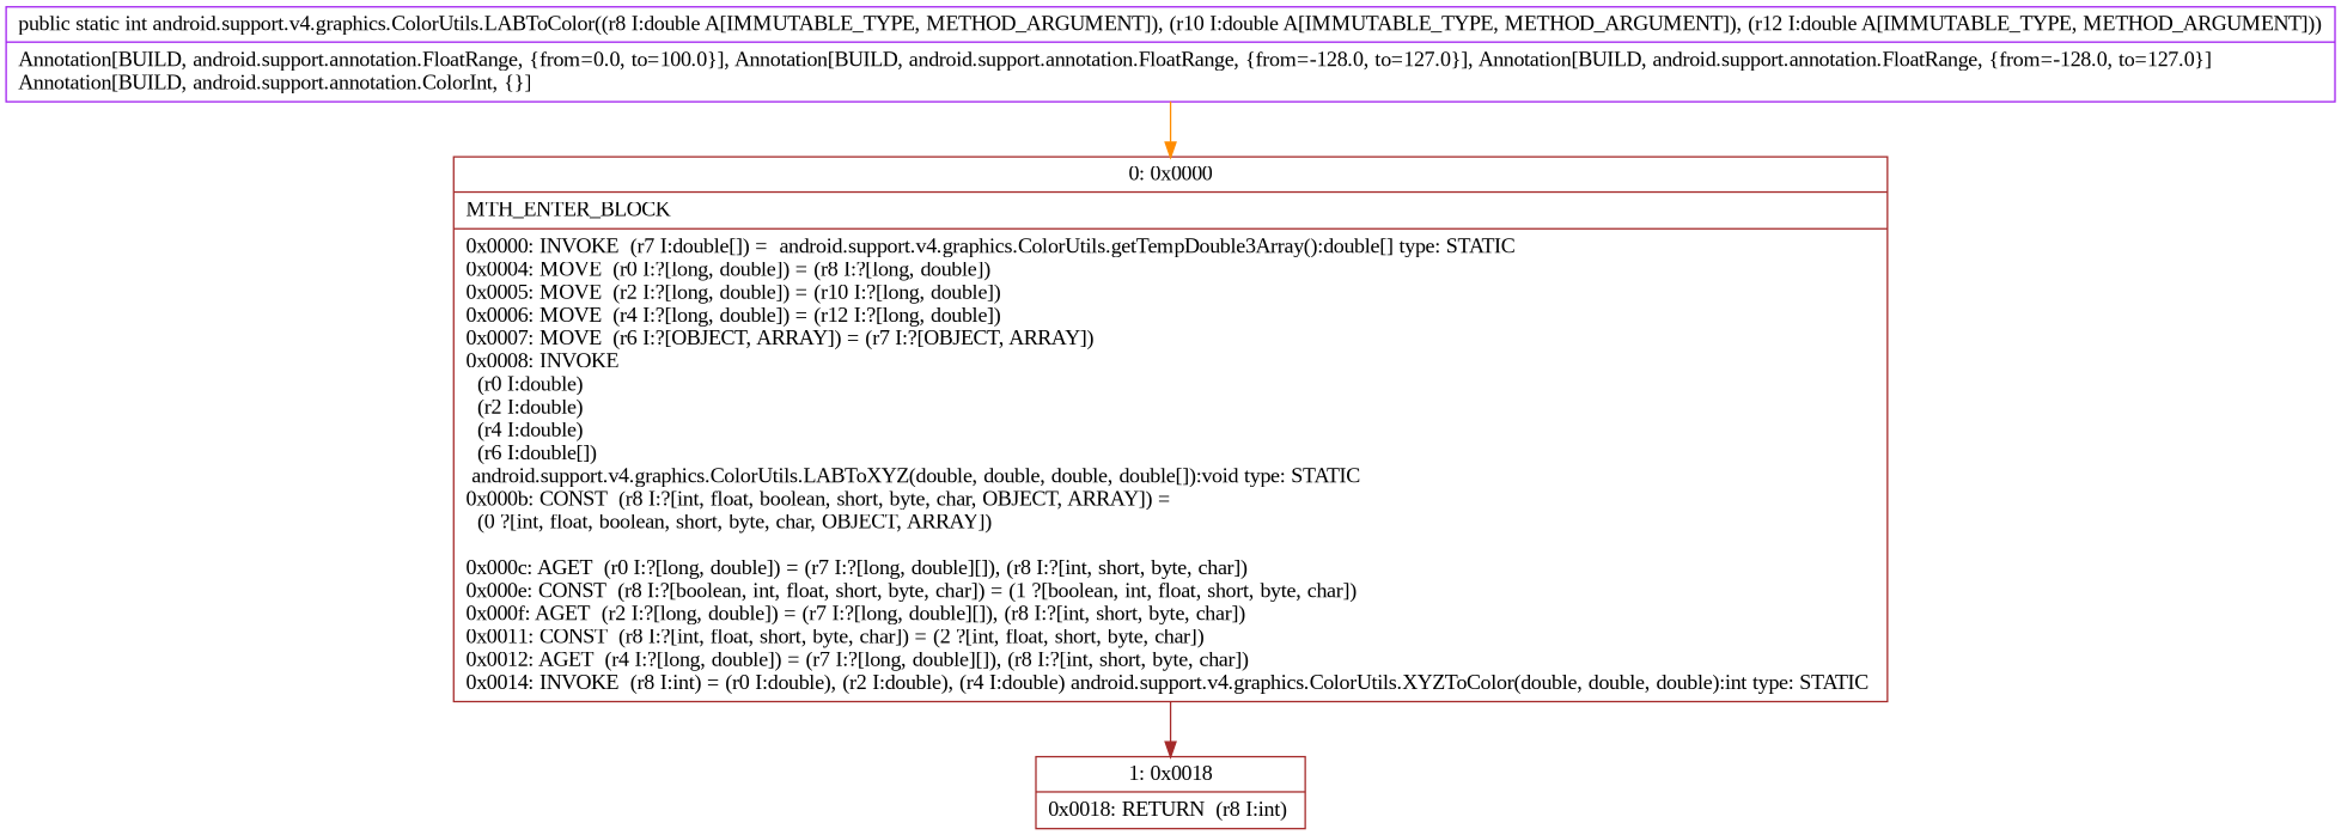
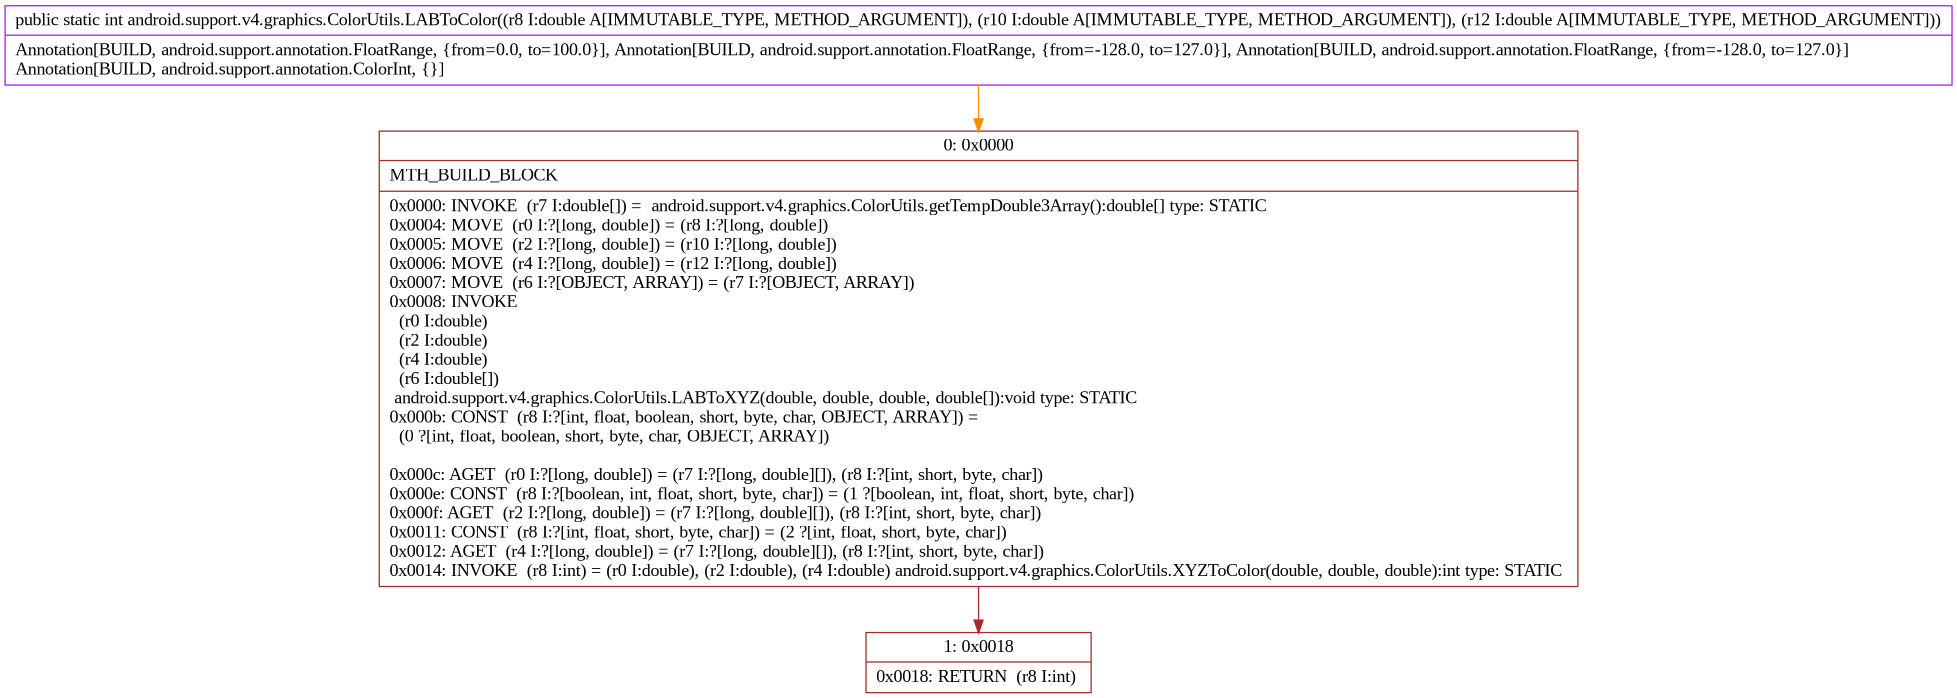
  digraph {
    fontname="Liberation Serif"
    node [shape=record color=brown fontname="Liberation Serif"]
    edge [fontname="Liberation Serif"]
-   n1 [label="{0\:\ 0x0000|MTH_ENTER_BLOCK\l|0x0000: INVOKE  (r7 I:double[]) =  android.support.v4.graphics.ColorUtils.getTempDouble3Array():double[] type: STATIC \l0x0004: MOVE  (r0 I:?[long, double]) = (r8 I:?[long, double]) \l0x0005: MOVE  (r2 I:?[long, double]) = (r10 I:?[long, double]) \l0x0006: MOVE  (r4 I:?[long, double]) = (r12 I:?[long, double]) \l0x0007: MOVE  (r6 I:?[OBJECT, ARRAY]) = (r7 I:?[OBJECT, ARRAY]) \l0x0008: INVOKE  \l  (r0 I:double)\l  (r2 I:double)\l  (r4 I:double)\l  (r6 I:double[])\l android.support.v4.graphics.ColorUtils.LABToXYZ(double, double, double, double[]):void type: STATIC \l0x000b: CONST  (r8 I:?[int, float, boolean, short, byte, char, OBJECT, ARRAY]) = \l  (0 ?[int, float, boolean, short, byte, char, OBJECT, ARRAY])\l \l0x000c: AGET  (r0 I:?[long, double]) = (r7 I:?[long, double][]), (r8 I:?[int, short, byte, char]) \l0x000e: CONST  (r8 I:?[boolean, int, float, short, byte, char]) = (1 ?[boolean, int, float, short, byte, char]) \l0x000f: AGET  (r2 I:?[long, double]) = (r7 I:?[long, double][]), (r8 I:?[int, short, byte, char]) \l0x0011: CONST  (r8 I:?[int, float, short, byte, char]) = (2 ?[int, float, short, byte, char]) \l0x0012: AGET  (r4 I:?[long, double]) = (r7 I:?[long, double][]), (r8 I:?[int, short, byte, char]) \l0x0014: INVOKE  (r8 I:int) = (r0 I:double), (r2 I:double), (r4 I:double) android.support.v4.graphics.ColorUtils.XYZToColor(double, double, double):int type: STATIC \l}"]
+   n1 [label="{0\:\ 0x0000|MTH_BUILD_BLOCK\l|0x0000: INVOKE  (r7 I:double[]) =  android.support.v4.graphics.ColorUtils.getTempDouble3Array():double[] type: STATIC \l0x0004: MOVE  (r0 I:?[long, double]) = (r8 I:?[long, double]) \l0x0005: MOVE  (r2 I:?[long, double]) = (r10 I:?[long, double]) \l0x0006: MOVE  (r4 I:?[long, double]) = (r12 I:?[long, double]) \l0x0007: MOVE  (r6 I:?[OBJECT, ARRAY]) = (r7 I:?[OBJECT, ARRAY]) \l0x0008: INVOKE  \l  (r0 I:double)\l  (r2 I:double)\l  (r4 I:double)\l  (r6 I:double[])\l android.support.v4.graphics.ColorUtils.LABToXYZ(double, double, double, double[]):void type: STATIC \l0x000b: CONST  (r8 I:?[int, float, boolean, short, byte, char, OBJECT, ARRAY]) = \l  (0 ?[int, float, boolean, short, byte, char, OBJECT, ARRAY])\l \l0x000c: AGET  (r0 I:?[long, double]) = (r7 I:?[long, double][]), (r8 I:?[int, short, byte, char]) \l0x000e: CONST  (r8 I:?[boolean, int, float, short, byte, char]) = (1 ?[boolean, int, float, short, byte, char]) \l0x000f: AGET  (r2 I:?[long, double]) = (r7 I:?[long, double][]), (r8 I:?[int, short, byte, char]) \l0x0011: CONST  (r8 I:?[int, float, short, byte, char]) = (2 ?[int, float, short, byte, char]) \l0x0012: AGET  (r4 I:?[long, double]) = (r7 I:?[long, double][]), (r8 I:?[int, short, byte, char]) \l0x0014: INVOKE  (r8 I:int) = (r0 I:double), (r2 I:double), (r4 I:double) android.support.v4.graphics.ColorUtils.XYZToColor(double, double, double):int type: STATIC \l}"]
    n2 [label="{1\:\ 0x0018|0x0018: RETURN  (r8 I:int) \l}"]
    n3 [label="{public static int android.support.v4.graphics.ColorUtils.LABToColor((r8 I:double A[IMMUTABLE_TYPE, METHOD_ARGUMENT]), (r10 I:double A[IMMUTABLE_TYPE, METHOD_ARGUMENT]), (r12 I:double A[IMMUTABLE_TYPE, METHOD_ARGUMENT]))  | Annotation[BUILD, android.support.annotation.FloatRange, \{from=0.0, to=100.0\}], Annotation[BUILD, android.support.annotation.FloatRange, \{from=\-128.0, to=127.0\}], Annotation[BUILD, android.support.annotation.FloatRange, \{from=\-128.0, to=127.0\}]\lAnnotation[BUILD, android.support.annotation.ColorInt, \{\}]\l}" color=purple]
    n1 -> n2 [color=brown]
    n3 -> n1 [color=darkorange]
  }
